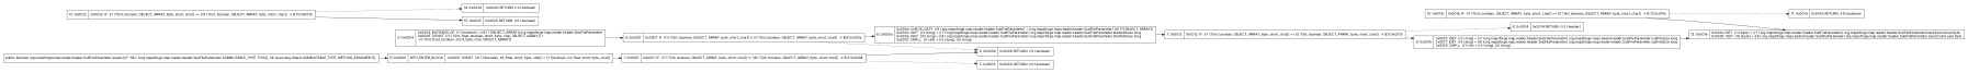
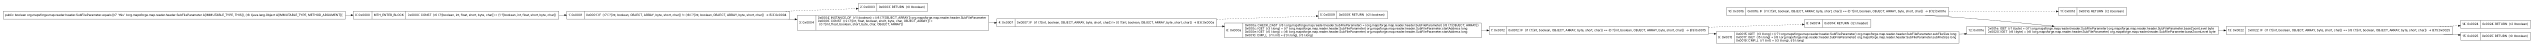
  digraph {
    fontname=Inter
    rankdir=LR
    node [fontname=Inter shape=record]
    edge [fontname=Inter]
    n1 [label="{0\:\ 0x0000|MTH_ENTER_BLOCK\l|0x0000: CONST  (r0 I:?[boolean, int, float, short, byte, char]) = (1 ?[boolean, int, float, short, byte, char]) \l}"]
    n2 [label="{1\:\ 0x0001|0x0001: IF  (r7 I:?[int, boolean, OBJECT, ARRAY, byte, short, char]) != (r8 I:?[int, boolean, OBJECT, ARRAY, byte, short, char])  \-\> B:3:0x0004 \l}"]
    n3 [label="{2\:\ 0x0003|0x0003: RETURN  (r0 I:boolean) \l}"]
    n4 [label="{3\:\ 0x0004|0x0004: INSTANCE_OF  (r1 I:boolean) = (r8 I:?[OBJECT, ARRAY]) org.mapsforge.map.reader.header.SubFileParameter \l0x0006: CONST  (r2 I:?[int, float, boolean, short, byte, char, OBJECT, ARRAY]) = \l  (0 ?[int, float, boolean, short, byte, char, OBJECT, ARRAY])\l \l}"]
    n5 [label="{4\:\ 0x0007|0x0007: IF  (r1 I:?[int, boolean, OBJECT, ARRAY, byte, short, char]) != (0 ?[int, boolean, OBJECT, ARRAY, byte, short, char])  \-\> B:6:0x000a \l}"]
    n6 [label="{5\:\ 0x0009|0x0009: RETURN  (r2 I:boolean) \l}"]
    n7 [label="{6\:\ 0x000a|0x000a: CHECK_CAST  (r8 I:org.mapsforge.map.reader.header.SubFileParameter) = (org.mapsforge.map.reader.header.SubFileParameter) (r8 I:?[OBJECT, ARRAY]) \l0x000c: IGET  (r3 I:long) = (r7 I:org.mapsforge.map.reader.header.SubFileParameter) org.mapsforge.map.reader.header.SubFileParameter.startAddress long \l0x000e: IGET  (r5 I:long) = (r8 I:org.mapsforge.map.reader.header.SubFileParameter) org.mapsforge.map.reader.header.SubFileParameter.startAddress long \l0x0010: CMP_L  (r1 I:int) = (r3 I:long), (r5 I:long) \l}"]
    n8 [label="{7\:\ 0x0012|0x0012: IF  (r1 I:?[int, boolean, OBJECT, ARRAY, byte, short, char]) == (0 ?[int, boolean, OBJECT, ARRAY, byte, short, char])  \-\> B:9:0x0015 \l}"]
    n9 [label="{8\:\ 0x0014|0x0014: RETURN  (r2 I:header) \l}"]
    n10 [label="{9\:\ 0x0015|0x0015: IGET  (r3 I:long) = (r7 I:org.mapsforge.map.reader.header.SubFileParameter) org.mapsforge.map.reader.header.SubFileParameter.subFileSize long \l0x0017: IGET  (r5 I:long) = (r8 I:org.mapsforge.map.reader.header.SubFileParameter) org.mapsforge.map.reader.header.SubFileParameter.subFileSize long \l0x0019: CMP_L  (r1 I:int) = (r3 I:long), (r5 I:long) \l}"]
    n11 [label="{12\:\ 0x001e|0x001e: IGET  (r1 I:byte) = (r7 I:org.mapsforge.map.reader.header.SubFileParameter) org.mapsforge.map.reader.header.SubFileParameter.baseZoomLevel byte \l0x0020: IGET  (r8 I:byte) = (r8 I:org.mapsforge.map.reader.header.SubFileParameter) org.mapsforge.map.reader.header.SubFileParameter.baseZoomLevel byte \l}"]
    n12 [label="{10\:\ 0x001b|0x001b: IF  (r1 I:?[int, boolean, OBJECT, ARRAY, byte, short, char]) == (0 ?[int, boolean, OBJECT, ARRAY, byte, short, char])  \-\> B:12:0x001e \l}"]
-   n13 [label="{11\:\ 0x001d|0x001d: RETURN  (r9 I:boolean) \l}"]
+   n13 [label="{11\:\ 0x001d|0x001d: RETURN  (r2 I:boolean) \l}"]
    n14 [label="{13\:\ 0x0022|0x0022: IF  (r1 I:?[int, boolean, OBJECT, ARRAY, byte, short, char]) == (r8 I:?[int, boolean, OBJECT, ARRAY, byte, short, char])  \-\> B:15:0x0025 \l}"]
    n15 [label="{14\:\ 0x0024|0x0024: RETURN  (r2 I:boolean) \l}"]
    n16 [label="{15\:\ 0x0025|0x0025: RETURN  (r0 I:boolean) \l}"]
    n17 [label="{public boolean org.mapsforge.map.reader.header.SubFileParameter.equals((r7 'this' I:org.mapsforge.map.reader.header.SubFileParameter A[IMMUTABLE_TYPE, THIS]), (r8 I:java.lang.Object A[IMMUTABLE_TYPE, METHOD_ARGUMENT])) }"]
    n1 -> n2
    n2 -> n3 [style=dashed]
-   n2 -> n6
+   n2 -> n4
    n4 -> n5
    n5 -> n6 [style=dashed]
    n5 -> n7
    n7 -> n8
    n8 -> n9 [style=dashed]
    n8 -> n10
    n10 -> n11
+   n11 -> n14
    n12 -> n11
    n12 -> n13 [style=dashed]
    n14 -> n15 [style=dashed]
    n14 -> n16
    n17 -> n1
  }
